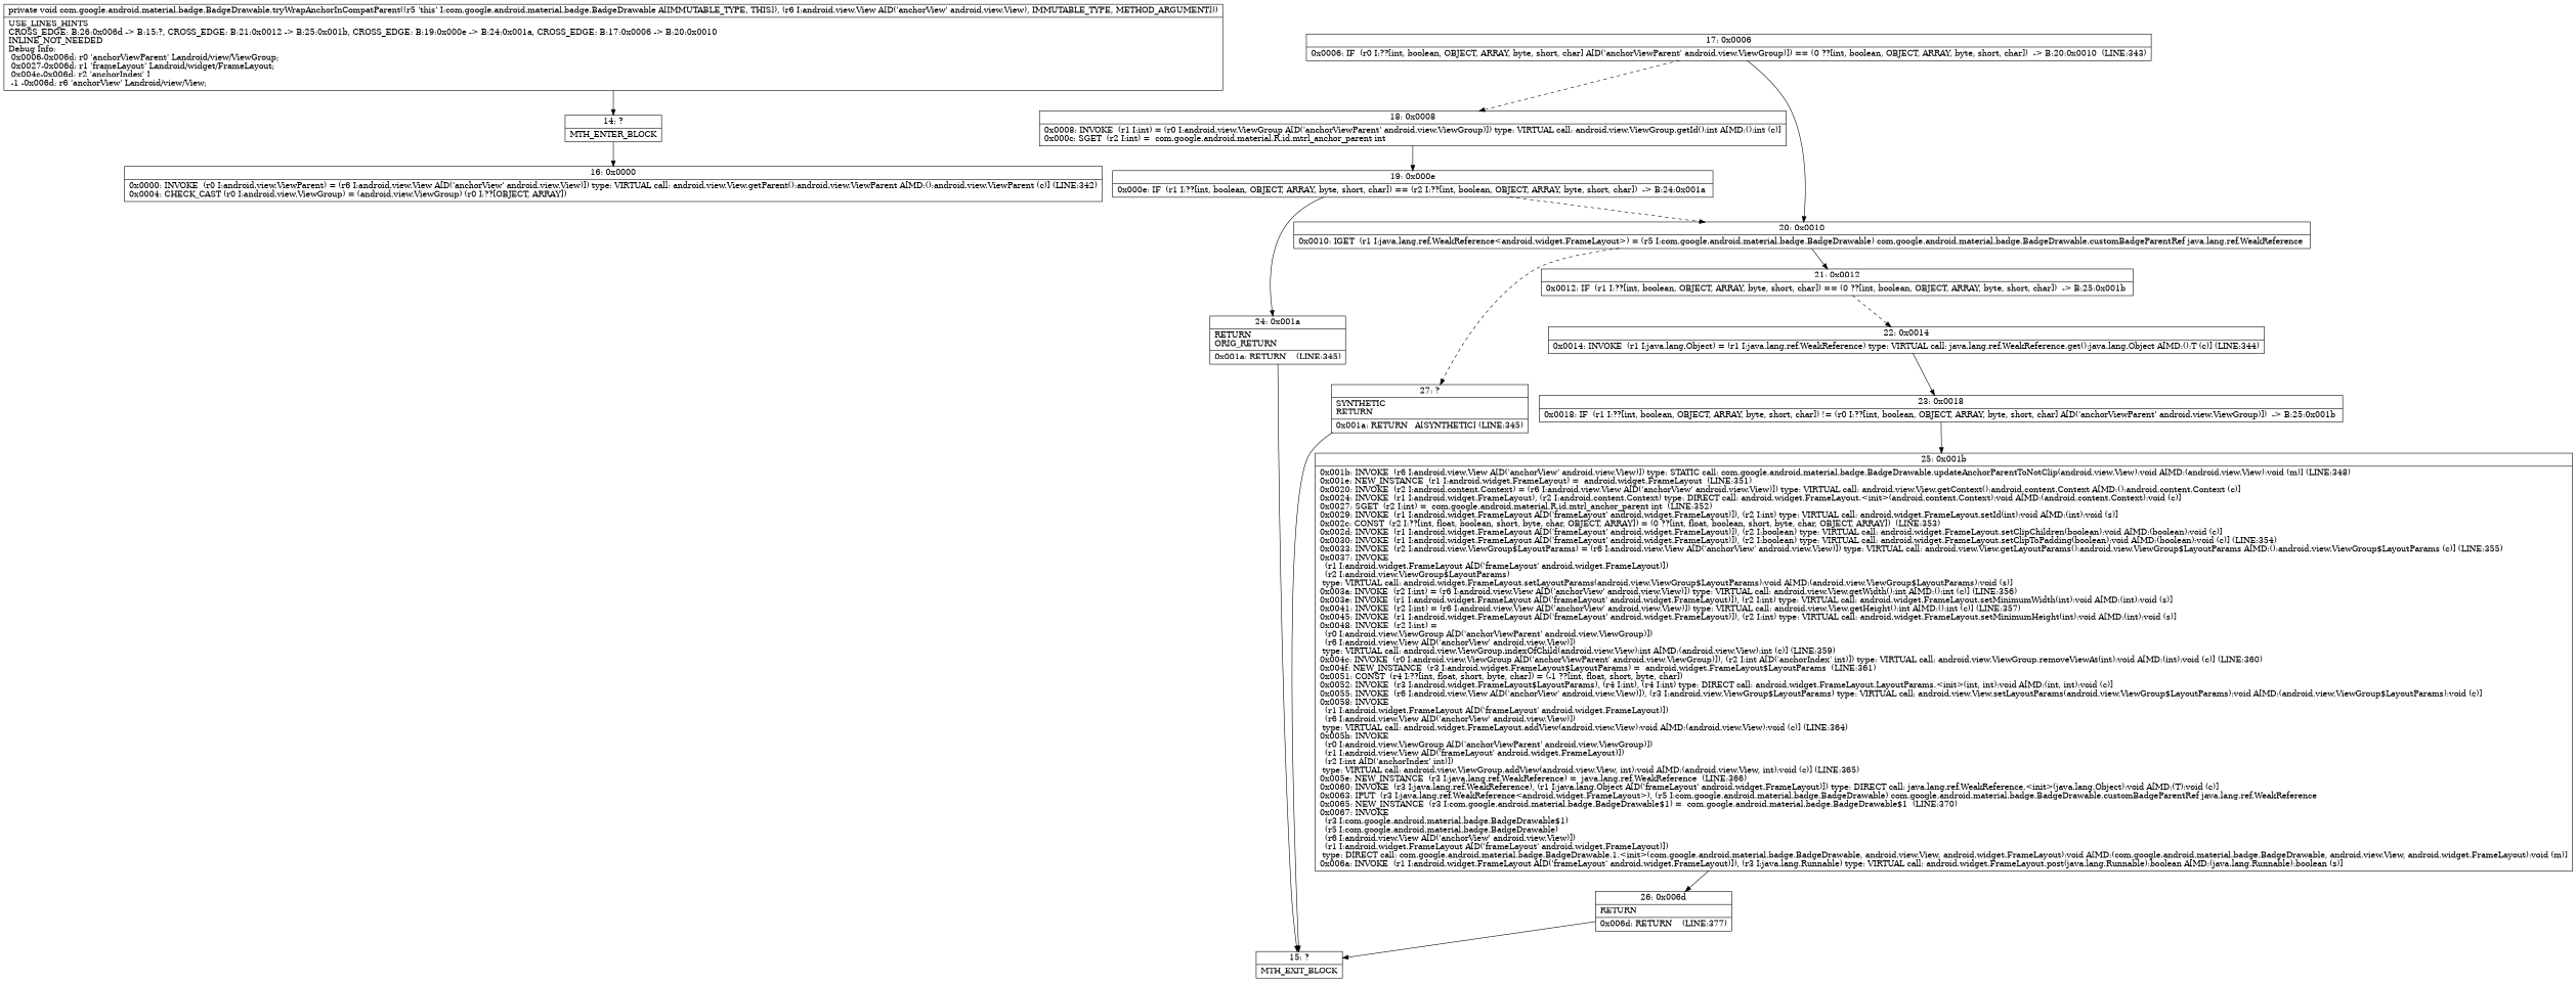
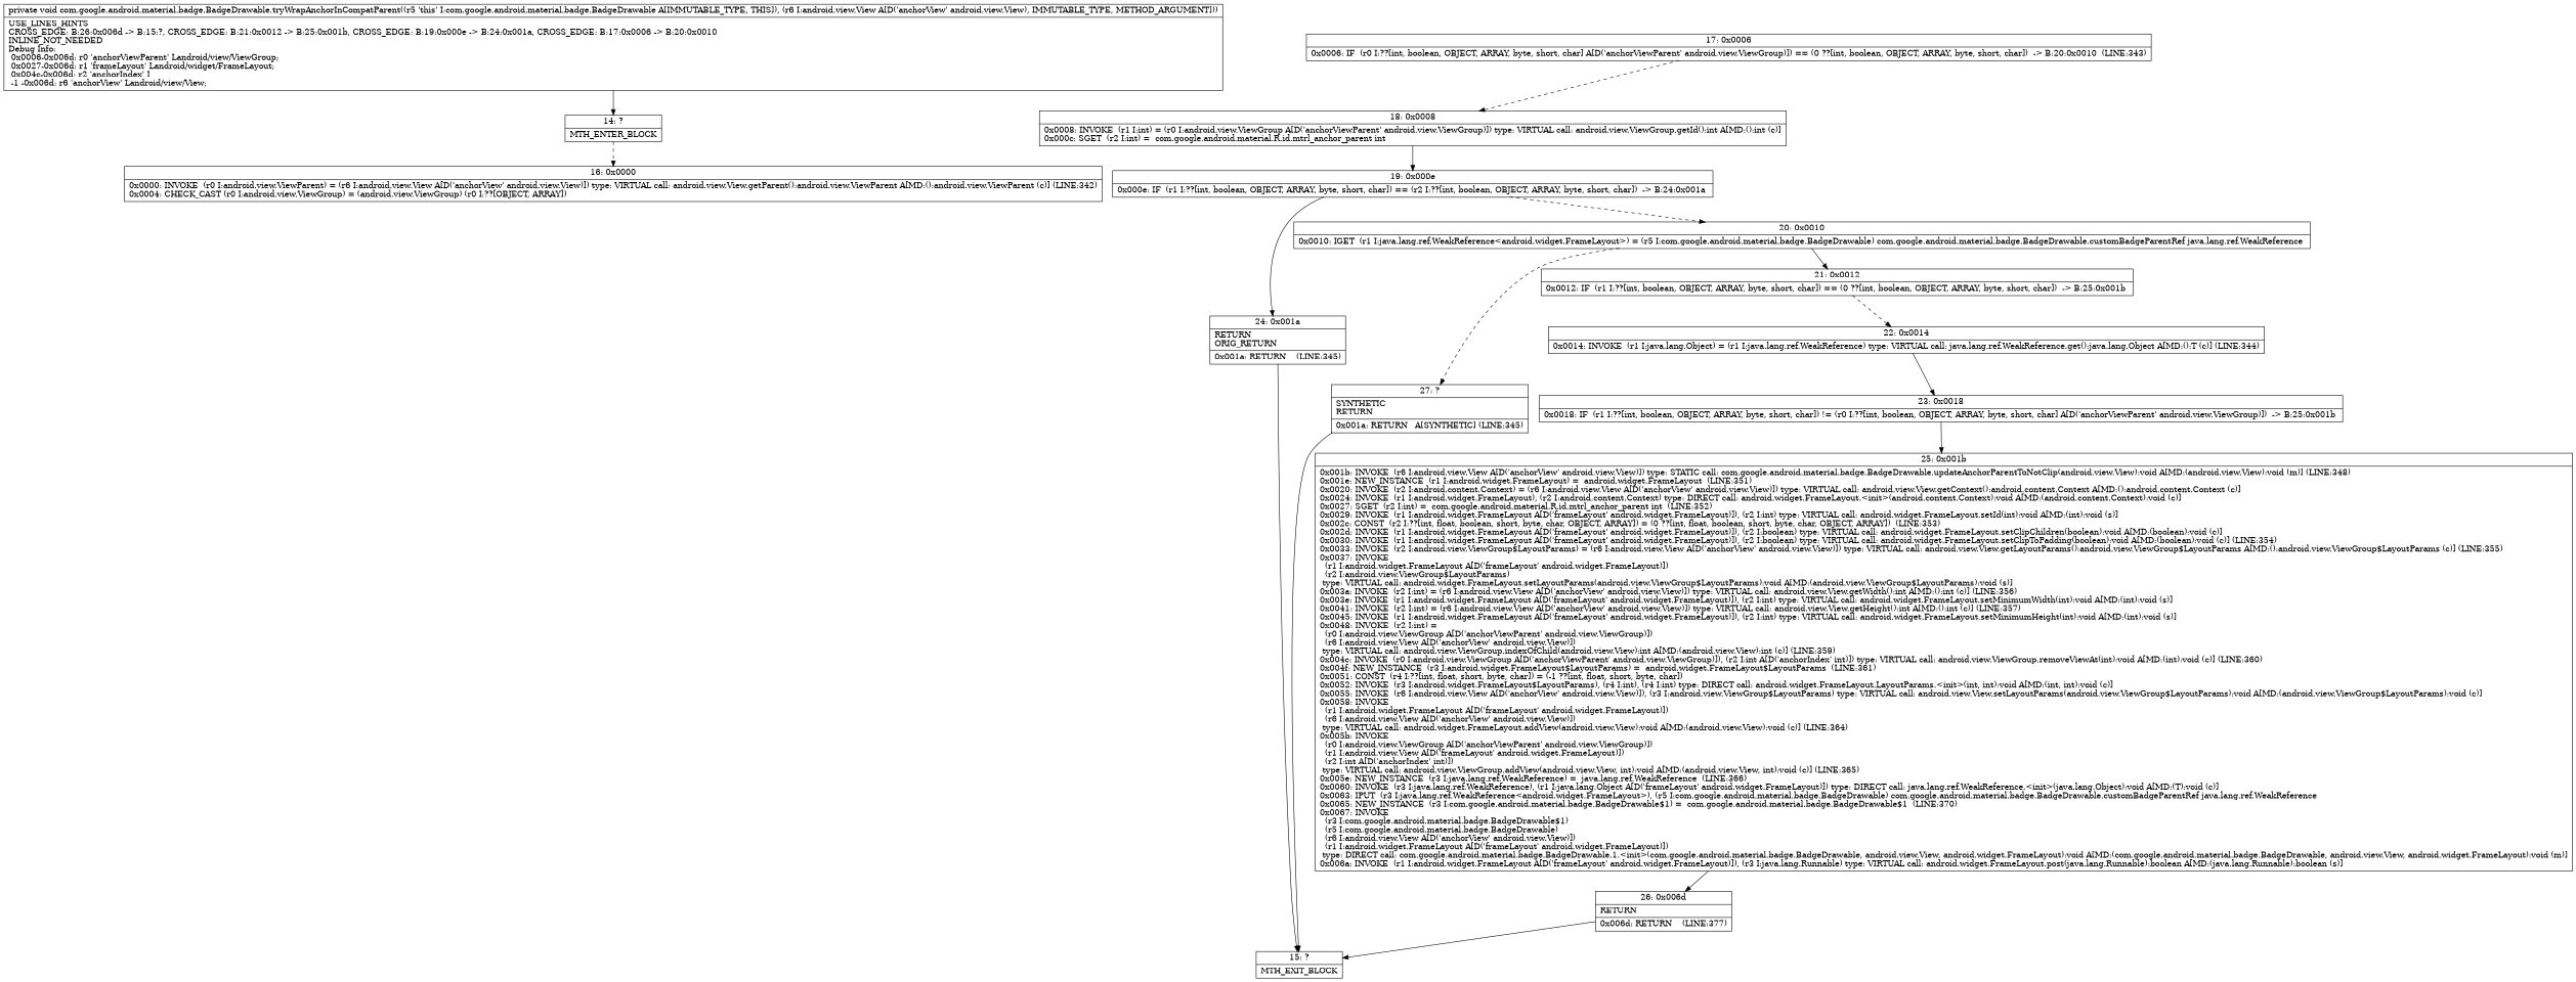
  digraph {
    node [shape=record]
    n1 [label="{14\:\ ?|MTH_ENTER_BLOCK\l}"]
    n2 [label="{16\:\ 0x0000|0x0000: INVOKE  (r0 I:android.view.ViewParent) = (r6 I:android.view.View A[D('anchorView' android.view.View)]) type: VIRTUAL call: android.view.View.getParent():android.view.ViewParent A[MD:():android.view.ViewParent (c)] (LINE:342)\l0x0004: CHECK_CAST (r0 I:android.view.ViewGroup) = (android.view.ViewGroup) (r0 I:??[OBJECT, ARRAY]) \l}"]
    n3 [label="{17\:\ 0x0006|0x0006: IF  (r0 I:??[int, boolean, OBJECT, ARRAY, byte, short, char] A[D('anchorViewParent' android.view.ViewGroup)]) == (0 ??[int, boolean, OBJECT, ARRAY, byte, short, char])  \-\> B:20:0x0010  (LINE:343)\l}"]
    n4 [label="{18\:\ 0x0008|0x0008: INVOKE  (r1 I:int) = (r0 I:android.view.ViewGroup A[D('anchorViewParent' android.view.ViewGroup)]) type: VIRTUAL call: android.view.ViewGroup.getId():int A[MD:():int (c)]\l0x000c: SGET  (r2 I:int) =  com.google.android.material.R.id.mtrl_anchor_parent int \l}"]
    n5 [label="{20\:\ 0x0010|0x0010: IGET  (r1 I:java.lang.ref.WeakReference\<android.widget.FrameLayout\>) = (r5 I:com.google.android.material.badge.BadgeDrawable) com.google.android.material.badge.BadgeDrawable.customBadgeParentRef java.lang.ref.WeakReference \l}"]
    n6 [label="{19\:\ 0x000e|0x000e: IF  (r1 I:??[int, boolean, OBJECT, ARRAY, byte, short, char]) == (r2 I:??[int, boolean, OBJECT, ARRAY, byte, short, char])  \-\> B:24:0x001a \l}"]
    n7 [label="{21\:\ 0x0012|0x0012: IF  (r1 I:??[int, boolean, OBJECT, ARRAY, byte, short, char]) == (0 ??[int, boolean, OBJECT, ARRAY, byte, short, char])  \-\> B:25:0x001b \l}"]
    n8 [label="{27\:\ ?|SYNTHETIC\lRETURN\l|0x001a: RETURN   A[SYNTHETIC] (LINE:345)\l}"]
    n9 [label="{24\:\ 0x001a|RETURN\lORIG_RETURN\l|0x001a: RETURN    (LINE:345)\l}"]
    n10 [label="{15\:\ ?|MTH_EXIT_BLOCK\l}"]
    n11 [label="{22\:\ 0x0014|0x0014: INVOKE  (r1 I:java.lang.Object) = (r1 I:java.lang.ref.WeakReference) type: VIRTUAL call: java.lang.ref.WeakReference.get():java.lang.Object A[MD:():T (c)] (LINE:344)\l}"]
    n12 [label="{23\:\ 0x0018|0x0018: IF  (r1 I:??[int, boolean, OBJECT, ARRAY, byte, short, char]) != (r0 I:??[int, boolean, OBJECT, ARRAY, byte, short, char] A[D('anchorViewParent' android.view.ViewGroup)])  \-\> B:25:0x001b \l}"]
    n13 [label="{25\:\ 0x001b|0x001b: INVOKE  (r6 I:android.view.View A[D('anchorView' android.view.View)]) type: STATIC call: com.google.android.material.badge.BadgeDrawable.updateAnchorParentToNotClip(android.view.View):void A[MD:(android.view.View):void (m)] (LINE:348)\l0x001e: NEW_INSTANCE  (r1 I:android.widget.FrameLayout) =  android.widget.FrameLayout  (LINE:351)\l0x0020: INVOKE  (r2 I:android.content.Context) = (r6 I:android.view.View A[D('anchorView' android.view.View)]) type: VIRTUAL call: android.view.View.getContext():android.content.Context A[MD:():android.content.Context (c)]\l0x0024: INVOKE  (r1 I:android.widget.FrameLayout), (r2 I:android.content.Context) type: DIRECT call: android.widget.FrameLayout.\<init\>(android.content.Context):void A[MD:(android.content.Context):void (c)]\l0x0027: SGET  (r2 I:int) =  com.google.android.material.R.id.mtrl_anchor_parent int  (LINE:352)\l0x0029: INVOKE  (r1 I:android.widget.FrameLayout A[D('frameLayout' android.widget.FrameLayout)]), (r2 I:int) type: VIRTUAL call: android.widget.FrameLayout.setId(int):void A[MD:(int):void (s)]\l0x002c: CONST  (r2 I:??[int, float, boolean, short, byte, char, OBJECT, ARRAY]) = (0 ??[int, float, boolean, short, byte, char, OBJECT, ARRAY])  (LINE:353)\l0x002d: INVOKE  (r1 I:android.widget.FrameLayout A[D('frameLayout' android.widget.FrameLayout)]), (r2 I:boolean) type: VIRTUAL call: android.widget.FrameLayout.setClipChildren(boolean):void A[MD:(boolean):void (c)]\l0x0030: INVOKE  (r1 I:android.widget.FrameLayout A[D('frameLayout' android.widget.FrameLayout)]), (r2 I:boolean) type: VIRTUAL call: android.widget.FrameLayout.setClipToPadding(boolean):void A[MD:(boolean):void (c)] (LINE:354)\l0x0033: INVOKE  (r2 I:android.view.ViewGroup$LayoutParams) = (r6 I:android.view.View A[D('anchorView' android.view.View)]) type: VIRTUAL call: android.view.View.getLayoutParams():android.view.ViewGroup$LayoutParams A[MD:():android.view.ViewGroup$LayoutParams (c)] (LINE:355)\l0x0037: INVOKE  \l  (r1 I:android.widget.FrameLayout A[D('frameLayout' android.widget.FrameLayout)])\l  (r2 I:android.view.ViewGroup$LayoutParams)\l type: VIRTUAL call: android.widget.FrameLayout.setLayoutParams(android.view.ViewGroup$LayoutParams):void A[MD:(android.view.ViewGroup$LayoutParams):void (s)]\l0x003a: INVOKE  (r2 I:int) = (r6 I:android.view.View A[D('anchorView' android.view.View)]) type: VIRTUAL call: android.view.View.getWidth():int A[MD:():int (c)] (LINE:356)\l0x003e: INVOKE  (r1 I:android.widget.FrameLayout A[D('frameLayout' android.widget.FrameLayout)]), (r2 I:int) type: VIRTUAL call: android.widget.FrameLayout.setMinimumWidth(int):void A[MD:(int):void (s)]\l0x0041: INVOKE  (r2 I:int) = (r6 I:android.view.View A[D('anchorView' android.view.View)]) type: VIRTUAL call: android.view.View.getHeight():int A[MD:():int (c)] (LINE:357)\l0x0045: INVOKE  (r1 I:android.widget.FrameLayout A[D('frameLayout' android.widget.FrameLayout)]), (r2 I:int) type: VIRTUAL call: android.widget.FrameLayout.setMinimumHeight(int):void A[MD:(int):void (s)]\l0x0048: INVOKE  (r2 I:int) = \l  (r0 I:android.view.ViewGroup A[D('anchorViewParent' android.view.ViewGroup)])\l  (r6 I:android.view.View A[D('anchorView' android.view.View)])\l type: VIRTUAL call: android.view.ViewGroup.indexOfChild(android.view.View):int A[MD:(android.view.View):int (c)] (LINE:359)\l0x004c: INVOKE  (r0 I:android.view.ViewGroup A[D('anchorViewParent' android.view.ViewGroup)]), (r2 I:int A[D('anchorIndex' int)]) type: VIRTUAL call: android.view.ViewGroup.removeViewAt(int):void A[MD:(int):void (c)] (LINE:360)\l0x004f: NEW_INSTANCE  (r3 I:android.widget.FrameLayout$LayoutParams) =  android.widget.FrameLayout$LayoutParams  (LINE:361)\l0x0051: CONST  (r4 I:??[int, float, short, byte, char]) = (\-1 ??[int, float, short, byte, char]) \l0x0052: INVOKE  (r3 I:android.widget.FrameLayout$LayoutParams), (r4 I:int), (r4 I:int) type: DIRECT call: android.widget.FrameLayout.LayoutParams.\<init\>(int, int):void A[MD:(int, int):void (c)]\l0x0055: INVOKE  (r6 I:android.view.View A[D('anchorView' android.view.View)]), (r3 I:android.view.ViewGroup$LayoutParams) type: VIRTUAL call: android.view.View.setLayoutParams(android.view.ViewGroup$LayoutParams):void A[MD:(android.view.ViewGroup$LayoutParams):void (c)]\l0x0058: INVOKE  \l  (r1 I:android.widget.FrameLayout A[D('frameLayout' android.widget.FrameLayout)])\l  (r6 I:android.view.View A[D('anchorView' android.view.View)])\l type: VIRTUAL call: android.widget.FrameLayout.addView(android.view.View):void A[MD:(android.view.View):void (c)] (LINE:364)\l0x005b: INVOKE  \l  (r0 I:android.view.ViewGroup A[D('anchorViewParent' android.view.ViewGroup)])\l  (r1 I:android.view.View A[D('frameLayout' android.widget.FrameLayout)])\l  (r2 I:int A[D('anchorIndex' int)])\l type: VIRTUAL call: android.view.ViewGroup.addView(android.view.View, int):void A[MD:(android.view.View, int):void (c)] (LINE:365)\l0x005e: NEW_INSTANCE  (r3 I:java.lang.ref.WeakReference) =  java.lang.ref.WeakReference  (LINE:366)\l0x0060: INVOKE  (r3 I:java.lang.ref.WeakReference), (r1 I:java.lang.Object A[D('frameLayout' android.widget.FrameLayout)]) type: DIRECT call: java.lang.ref.WeakReference.\<init\>(java.lang.Object):void A[MD:(T):void (c)]\l0x0063: IPUT  (r3 I:java.lang.ref.WeakReference\<android.widget.FrameLayout\>), (r5 I:com.google.android.material.badge.BadgeDrawable) com.google.android.material.badge.BadgeDrawable.customBadgeParentRef java.lang.ref.WeakReference \l0x0065: NEW_INSTANCE  (r3 I:com.google.android.material.badge.BadgeDrawable$1) =  com.google.android.material.badge.BadgeDrawable$1  (LINE:370)\l0x0067: INVOKE  \l  (r3 I:com.google.android.material.badge.BadgeDrawable$1)\l  (r5 I:com.google.android.material.badge.BadgeDrawable)\l  (r6 I:android.view.View A[D('anchorView' android.view.View)])\l  (r1 I:android.widget.FrameLayout A[D('frameLayout' android.widget.FrameLayout)])\l type: DIRECT call: com.google.android.material.badge.BadgeDrawable.1.\<init\>(com.google.android.material.badge.BadgeDrawable, android.view.View, android.widget.FrameLayout):void A[MD:(com.google.android.material.badge.BadgeDrawable, android.view.View, android.widget.FrameLayout):void (m)]\l0x006a: INVOKE  (r1 I:android.widget.FrameLayout A[D('frameLayout' android.widget.FrameLayout)]), (r3 I:java.lang.Runnable) type: VIRTUAL call: android.widget.FrameLayout.post(java.lang.Runnable):boolean A[MD:(java.lang.Runnable):boolean (s)]\l}"]
    n14 [label="{26\:\ 0x006d|RETURN\l|0x006d: RETURN    (LINE:377)\l}"]
    n15 [label="{private void com.google.android.material.badge.BadgeDrawable.tryWrapAnchorInCompatParent((r5 'this' I:com.google.android.material.badge.BadgeDrawable A[IMMUTABLE_TYPE, THIS]), (r6 I:android.view.View A[D('anchorView' android.view.View), IMMUTABLE_TYPE, METHOD_ARGUMENT]))  | USE_LINES_HINTS\lCROSS_EDGE: B:26:0x006d \-\> B:15:?, CROSS_EDGE: B:21:0x0012 \-\> B:25:0x001b, CROSS_EDGE: B:19:0x000e \-\> B:24:0x001a, CROSS_EDGE: B:17:0x0006 \-\> B:20:0x0010\lINLINE_NOT_NEEDED\lDebug Info:\l  0x0006\-0x006d: r0 'anchorViewParent' Landroid\/view\/ViewGroup;\l  0x0027\-0x006d: r1 'frameLayout' Landroid\/widget\/FrameLayout;\l  0x004c\-0x006d: r2 'anchorIndex' I\l  \-1 \-0x006d: r6 'anchorView' Landroid\/view\/View;\l}"]
-   n1 -> n2
+   n1 -> n2 [style=dashed]
    n3 -> n4 [style=dashed]
-   n3 -> n5
    n4 -> n6
    n5 -> n7
    n5 -> n8 [style=dashed]
    n6 -> n5 [style=dashed]
    n6 -> n9
    n7 -> n11 [style=dashed]
    n8 -> n10
    n9 -> n10
    n11 -> n12
    n12 -> n13
    n13 -> n14
    n14 -> n10
    n15 -> n1
  }
